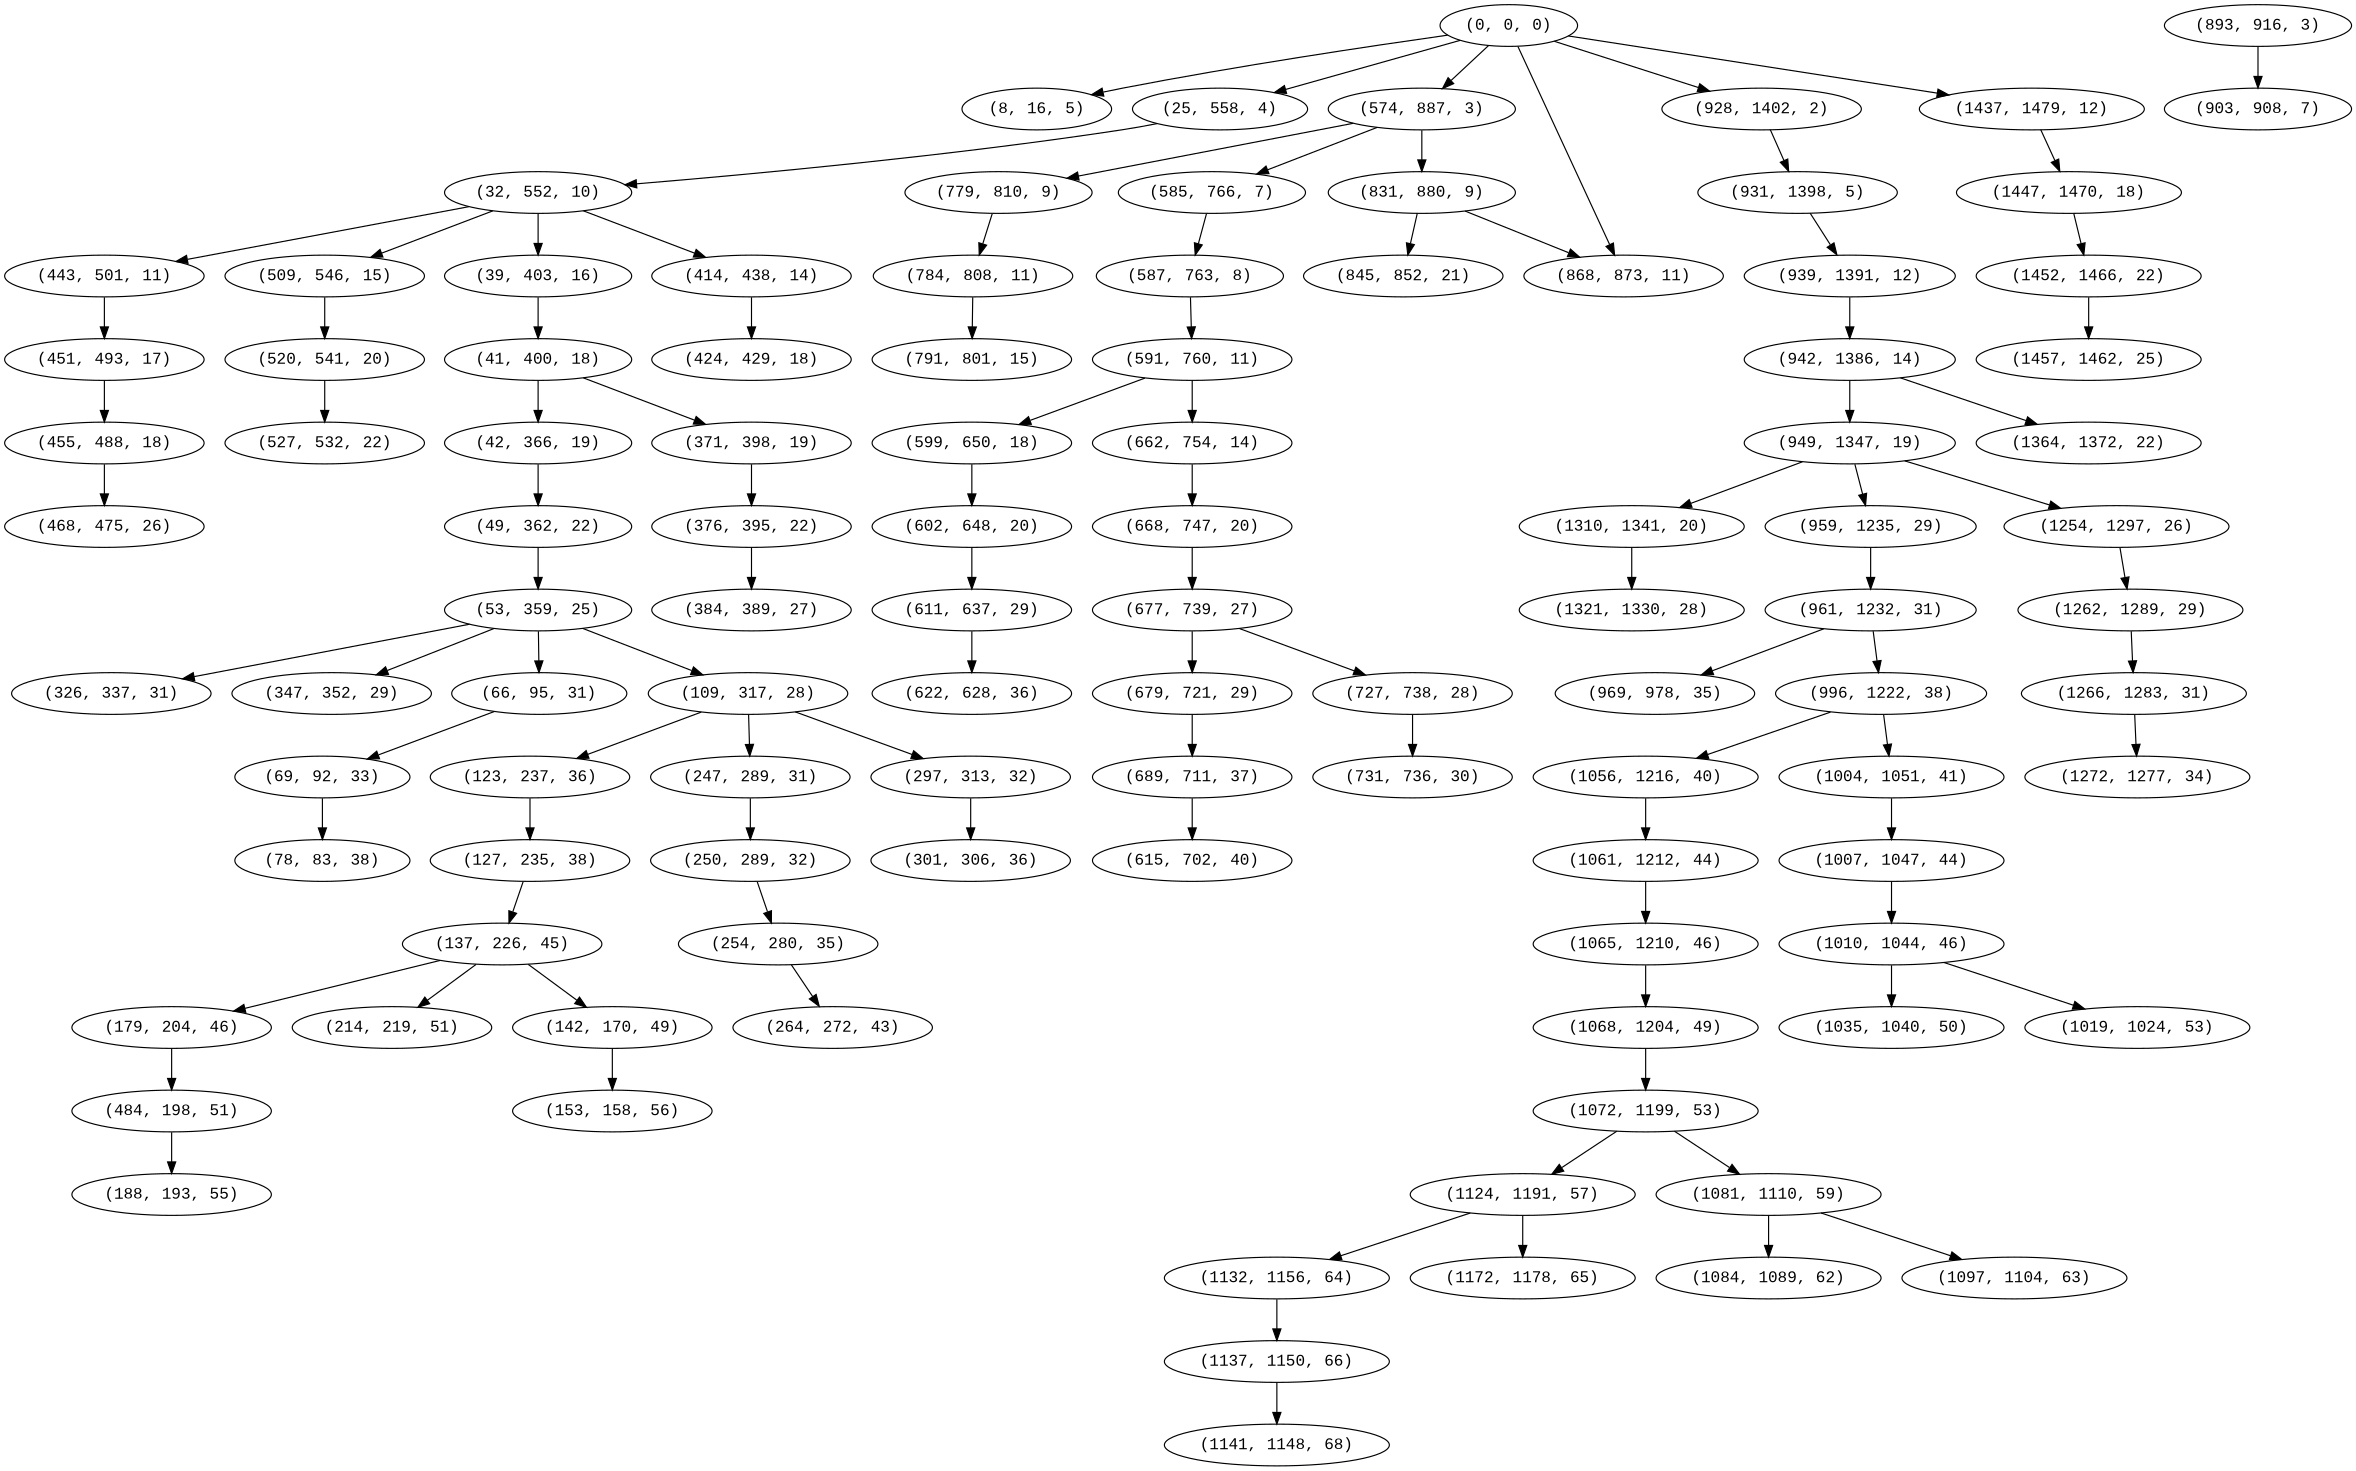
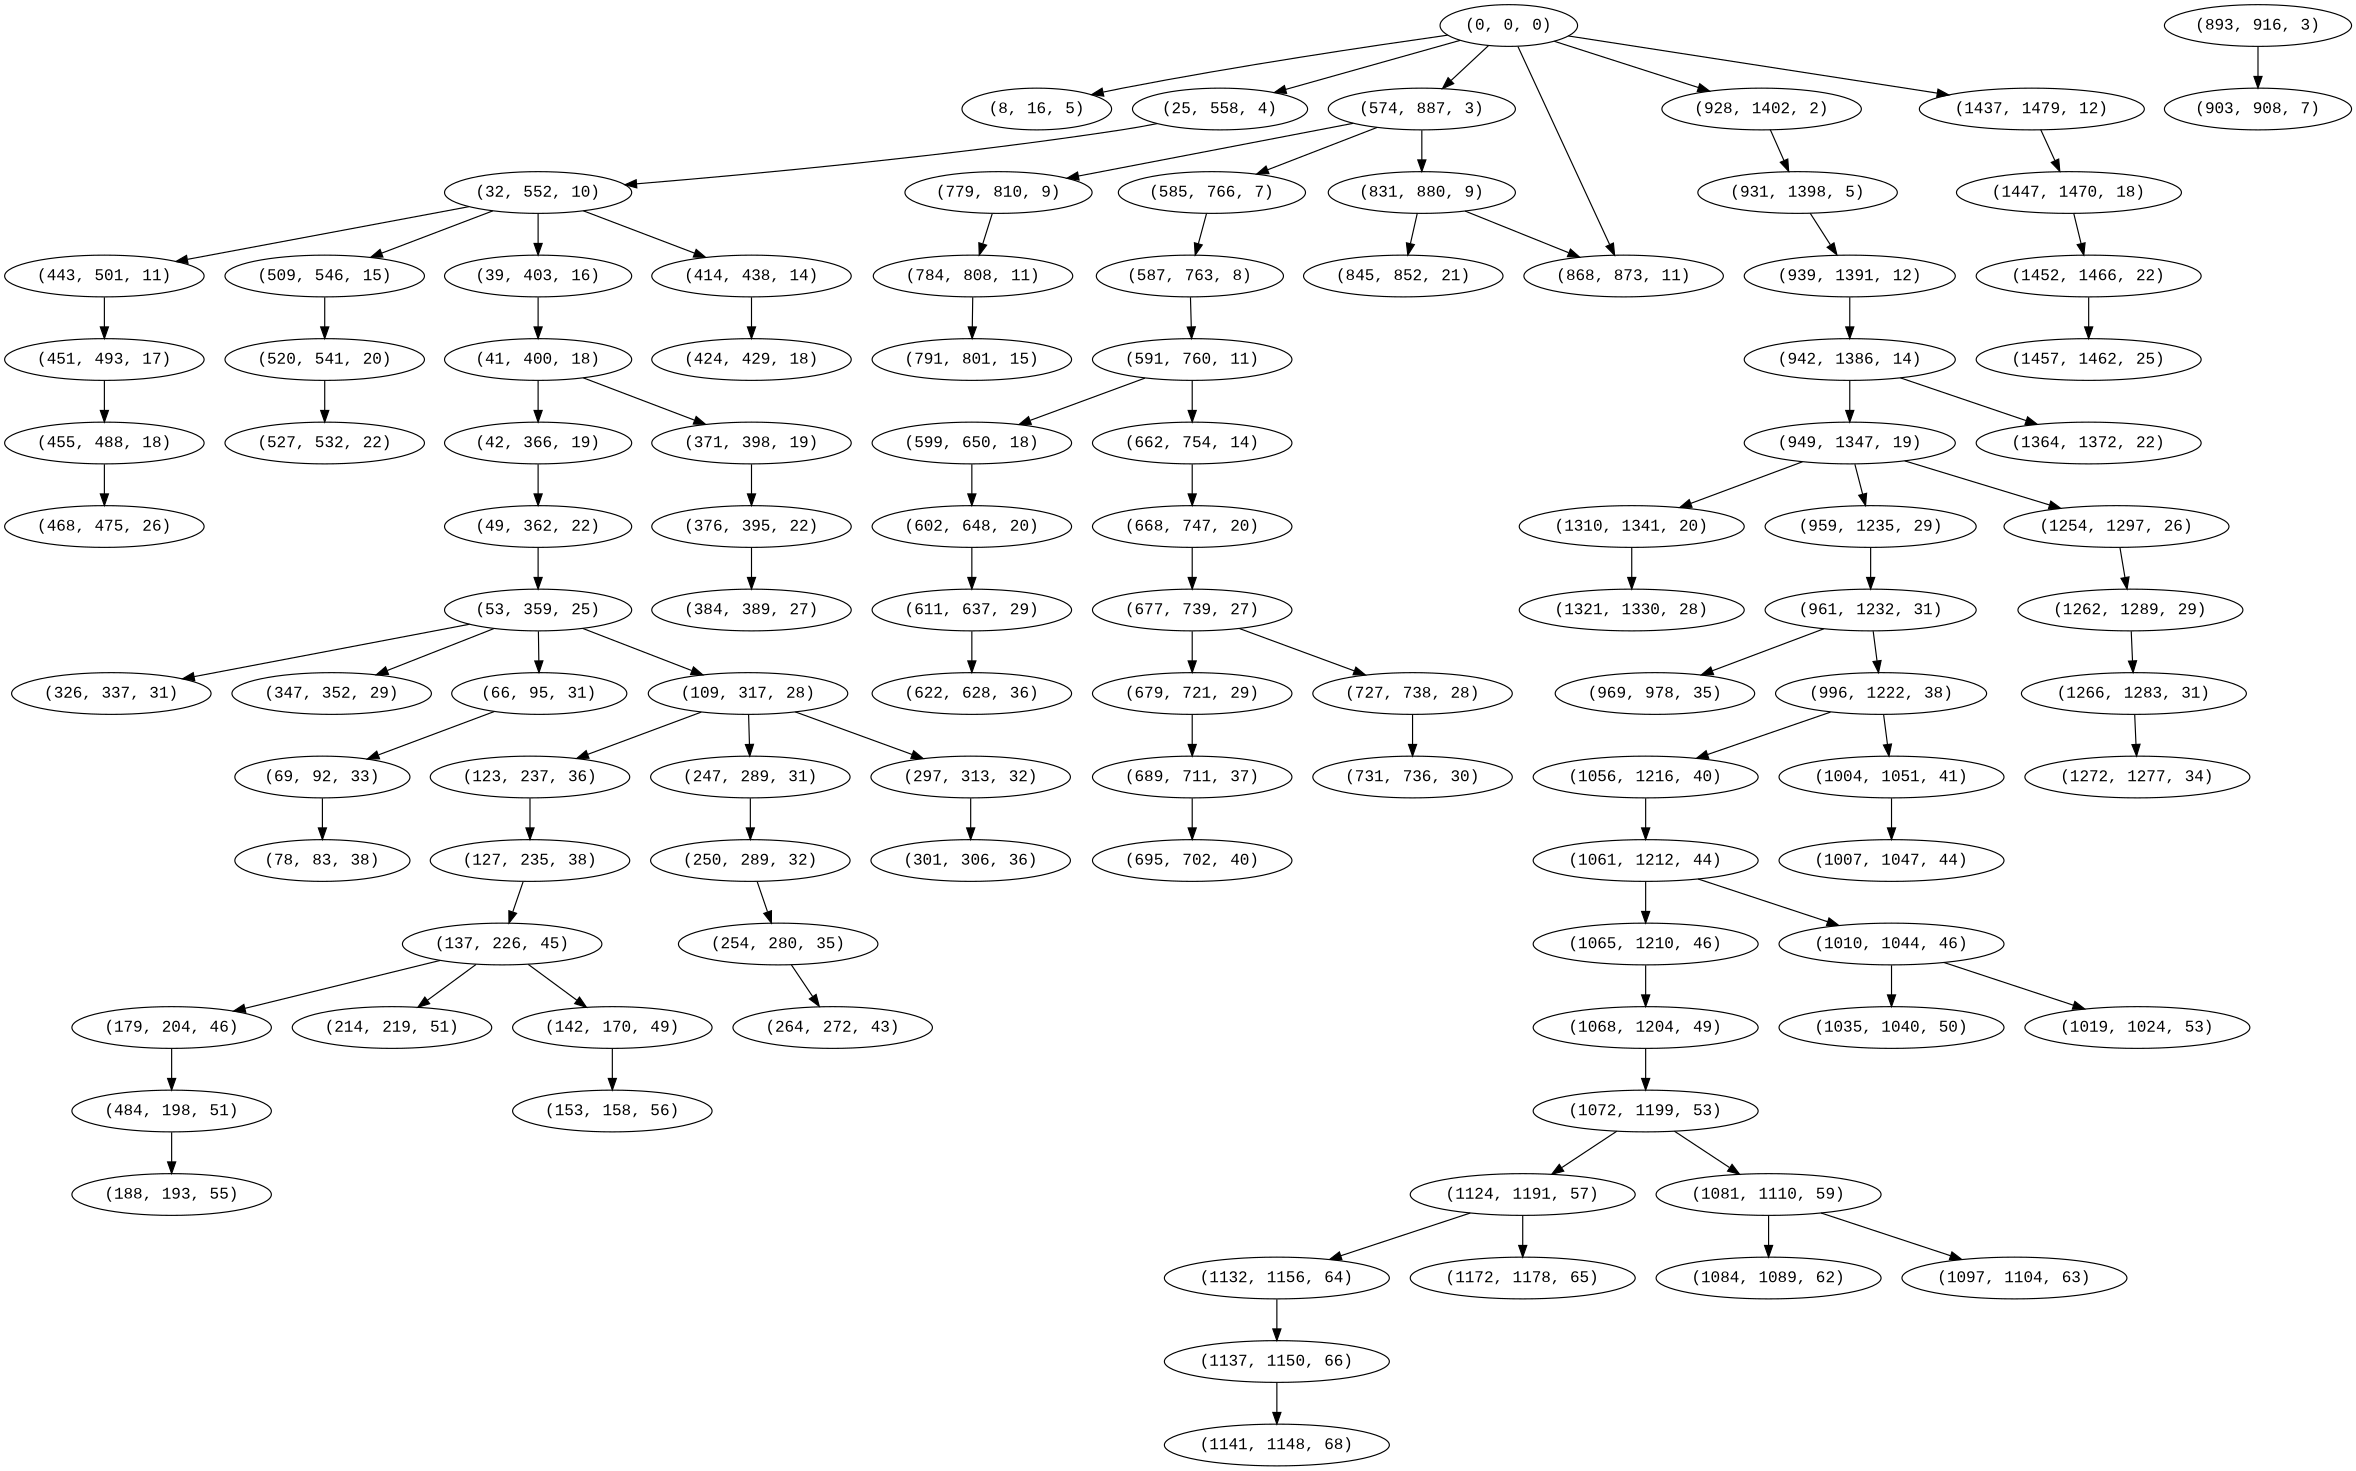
  digraph {
    fontname="Liberation Mono"
    node [fontname="Liberation Mono"]
    edge [fontname="Liberation Mono"]
    "(0, 0, 0)"
    "(8, 16, 5)"
    "(25, 558, 4)"
    "(574, 887, 3)"
    "(928, 1402, 2)"
    "(1437, 1479, 12)"
    "(868, 873, 11)"
    "(32, 552, 10)"
    "(585, 766, 7)"
    "(779, 810, 9)"
    "(831, 880, 9)"
    "(893, 916, 3)"
    "(903, 908, 7)"
    "(931, 1398, 5)"
    "(1447, 1470, 18)"
    "(39, 403, 16)"
    "(414, 438, 14)"
    "(443, 501, 11)"
    "(509, 546, 15)"
    "(41, 400, 18)"
    "(424, 429, 18)"
    "(451, 493, 17)"
    "(520, 541, 20)"
    "(42, 366, 19)"
    n25 [label="(371, 398, 19)"]
    "(49, 362, 22)"
    "(376, 395, 22)"
    "(53, 359, 25)"
    "(66, 95, 31)"
    "(109, 317, 28)"
    "(326, 337, 31)"
    "(347, 352, 29)"
    "(69, 92, 33)"
    "(123, 237, 36)"
    "(247, 289, 31)"
    "(297, 313, 32)"
    "(78, 83, 38)"
    "(127, 235, 38)"
    n39 [label="(250, 289, 32)"]
    "(301, 306, 36)"
    "(137, 226, 45)"
    "(142, 170, 49)"
    "(179, 204, 46)"
    "(214, 219, 51)"
    "(153, 158, 56)"
    n46 [label="(484, 198, 51)"]
    "(188, 193, 55)"
    "(254, 280, 35)"
    "(264, 272, 43)"
    "(384, 389, 27)"
    "(455, 488, 18)"
    "(468, 475, 26)"
    "(527, 532, 22)"
    "(587, 763, 8)"
    "(784, 808, 11)"
    "(845, 852, 21)"
    "(591, 760, 11)"
    "(599, 650, 18)"
    "(662, 754, 14)"
    "(602, 648, 20)"
    "(668, 747, 20)"
    "(611, 637, 29)"
    "(622, 628, 36)"
    "(677, 739, 27)"
    "(679, 721, 29)"
    "(727, 738, 28)"
    "(689, 711, 37)"
    "(731, 736, 30)"
-   "(695, 702, 40)" [label="(615, 702, 40)"]
+   "(695, 702, 40)"
    "(791, 801, 15)"
    "(939, 1391, 12)"
    "(942, 1386, 14)"
    "(949, 1347, 19)"
    "(1364, 1372, 22)"
    "(959, 1235, 29)"
    "(1254, 1297, 26)"
    "(1310, 1341, 20)"
    "(961, 1232, 31)"
    "(1262, 1289, 29)"
    "(1321, 1330, 28)"
    "(969, 978, 35)"
    "(996, 1222, 38)"
    "(1004, 1051, 41)"
    "(1056, 1216, 40)"
    "(1007, 1047, 44)"
    "(1061, 1212, 44)"
    "(1010, 1044, 46)"
    "(1019, 1024, 53)"
    "(1035, 1040, 50)"
    "(1065, 1210, 46)"
    "(1068, 1204, 49)"
    "(1072, 1199, 53)"
    "(1081, 1110, 59)"
    "(1124, 1191, 57)"
    "(1084, 1089, 62)"
    "(1097, 1104, 63)"
    "(1132, 1156, 64)"
    "(1172, 1178, 65)"
    "(1137, 1150, 66)"
    "(1141, 1148, 68)"
    "(1266, 1283, 31)"
    "(1272, 1277, 34)"
    "(1452, 1466, 22)"
    "(1457, 1462, 25)"
    "(0, 0, 0)" -> "(8, 16, 5)"
    "(0, 0, 0)" -> "(25, 558, 4)"
    "(0, 0, 0)" -> "(574, 887, 3)"
    "(0, 0, 0)" -> "(928, 1402, 2)"
    "(0, 0, 0)" -> "(1437, 1479, 12)"
    "(0, 0, 0)" -> "(868, 873, 11)"
    "(25, 558, 4)" -> "(32, 552, 10)"
    "(574, 887, 3)" -> "(585, 766, 7)"
    "(574, 887, 3)" -> "(779, 810, 9)"
    "(574, 887, 3)" -> "(831, 880, 9)"
    "(928, 1402, 2)" -> "(931, 1398, 5)"
    "(1437, 1479, 12)" -> "(1447, 1470, 18)"
    "(32, 552, 10)" -> "(39, 403, 16)"
    "(32, 552, 10)" -> "(414, 438, 14)"
    "(32, 552, 10)" -> "(443, 501, 11)"
    "(32, 552, 10)" -> "(509, 546, 15)"
    "(585, 766, 7)" -> "(587, 763, 8)"
    "(779, 810, 9)" -> "(784, 808, 11)"
    "(831, 880, 9)" -> "(868, 873, 11)"
    "(831, 880, 9)" -> "(845, 852, 21)"
    "(893, 916, 3)" -> "(903, 908, 7)"
    "(931, 1398, 5)" -> "(939, 1391, 12)"
    "(1447, 1470, 18)" -> "(1452, 1466, 22)"
    "(39, 403, 16)" -> "(41, 400, 18)"
    "(414, 438, 14)" -> "(424, 429, 18)"
    "(443, 501, 11)" -> "(451, 493, 17)"
    "(509, 546, 15)" -> "(520, 541, 20)"
    "(41, 400, 18)" -> "(42, 366, 19)"
    "(41, 400, 18)" -> n25
    "(451, 493, 17)" -> "(455, 488, 18)"
    "(520, 541, 20)" -> "(527, 532, 22)"
    "(42, 366, 19)" -> "(49, 362, 22)"
    n25 -> "(376, 395, 22)"
    "(49, 362, 22)" -> "(53, 359, 25)"
    "(376, 395, 22)" -> "(384, 389, 27)"
    "(53, 359, 25)" -> "(66, 95, 31)"
    "(53, 359, 25)" -> "(109, 317, 28)"
    "(53, 359, 25)" -> "(326, 337, 31)"
    "(53, 359, 25)" -> "(347, 352, 29)"
    "(66, 95, 31)" -> "(69, 92, 33)"
    "(109, 317, 28)" -> "(123, 237, 36)"
    "(109, 317, 28)" -> "(247, 289, 31)"
    "(109, 317, 28)" -> "(297, 313, 32)"
    "(69, 92, 33)" -> "(78, 83, 38)"
    "(123, 237, 36)" -> "(127, 235, 38)"
    "(247, 289, 31)" -> n39
    "(297, 313, 32)" -> "(301, 306, 36)"
    "(127, 235, 38)" -> "(137, 226, 45)"
    n39 -> "(254, 280, 35)"
    "(137, 226, 45)" -> "(142, 170, 49)"
    "(137, 226, 45)" -> "(179, 204, 46)"
    "(137, 226, 45)" -> "(214, 219, 51)"
    "(142, 170, 49)" -> "(153, 158, 56)"
    "(179, 204, 46)" -> n46
    n46 -> "(188, 193, 55)"
    "(254, 280, 35)" -> "(264, 272, 43)"
    "(455, 488, 18)" -> "(468, 475, 26)"
    "(587, 763, 8)" -> "(591, 760, 11)"
    "(784, 808, 11)" -> "(791, 801, 15)"
    "(591, 760, 11)" -> "(599, 650, 18)"
    "(591, 760, 11)" -> "(662, 754, 14)"
    "(599, 650, 18)" -> "(602, 648, 20)"
    "(662, 754, 14)" -> "(668, 747, 20)"
    "(602, 648, 20)" -> "(611, 637, 29)"
    "(668, 747, 20)" -> "(677, 739, 27)"
    "(611, 637, 29)" -> "(622, 628, 36)"
    "(677, 739, 27)" -> "(679, 721, 29)"
    "(677, 739, 27)" -> "(727, 738, 28)"
    "(679, 721, 29)" -> "(689, 711, 37)"
    "(727, 738, 28)" -> "(731, 736, 30)"
    "(689, 711, 37)" -> "(695, 702, 40)"
    "(939, 1391, 12)" -> "(942, 1386, 14)"
    "(942, 1386, 14)" -> "(949, 1347, 19)"
    "(942, 1386, 14)" -> "(1364, 1372, 22)"
    "(949, 1347, 19)" -> "(959, 1235, 29)"
    "(949, 1347, 19)" -> "(1254, 1297, 26)"
    "(949, 1347, 19)" -> "(1310, 1341, 20)"
    "(959, 1235, 29)" -> "(961, 1232, 31)"
    "(1254, 1297, 26)" -> "(1262, 1289, 29)"
    "(1310, 1341, 20)" -> "(1321, 1330, 28)"
    "(961, 1232, 31)" -> "(969, 978, 35)"
    "(961, 1232, 31)" -> "(996, 1222, 38)"
    "(1262, 1289, 29)" -> "(1266, 1283, 31)"
    "(996, 1222, 38)" -> "(1004, 1051, 41)"
    "(996, 1222, 38)" -> "(1056, 1216, 40)"
    "(1004, 1051, 41)" -> "(1007, 1047, 44)"
    "(1056, 1216, 40)" -> "(1061, 1212, 44)"
-   "(1007, 1047, 44)" -> "(1010, 1044, 46)"
+   "(1061, 1212, 44)" -> "(1010, 1044, 46)"
    "(1061, 1212, 44)" -> "(1065, 1210, 46)"
    "(1010, 1044, 46)" -> "(1019, 1024, 53)"
    "(1010, 1044, 46)" -> "(1035, 1040, 50)"
    "(1065, 1210, 46)" -> "(1068, 1204, 49)"
    "(1068, 1204, 49)" -> "(1072, 1199, 53)"
    "(1072, 1199, 53)" -> "(1081, 1110, 59)"
    "(1072, 1199, 53)" -> "(1124, 1191, 57)"
    "(1081, 1110, 59)" -> "(1084, 1089, 62)"
    "(1081, 1110, 59)" -> "(1097, 1104, 63)"
    "(1124, 1191, 57)" -> "(1132, 1156, 64)"
    "(1124, 1191, 57)" -> "(1172, 1178, 65)"
    "(1132, 1156, 64)" -> "(1137, 1150, 66)"
    "(1137, 1150, 66)" -> "(1141, 1148, 68)"
    "(1266, 1283, 31)" -> "(1272, 1277, 34)"
    "(1452, 1466, 22)" -> "(1457, 1462, 25)"
  }
